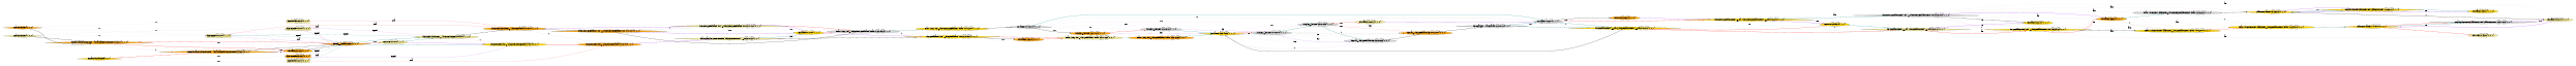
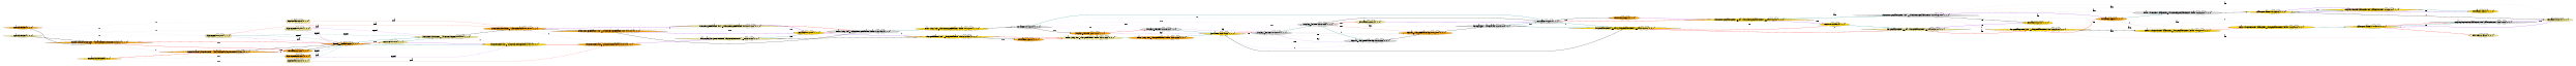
  digraph {
    rankdir=LR
    node [fillcolor=gold shape=ellipse style=filled]
    edge [arrowhead=odot color=red style=bold]
    n1 [fillcolor=khaki label="SolrDocument solrDocument1 = (SolrDocument)expected@@@9@@@['1', '1', '0']"]
    n2 [fillcolor=orange label="SolrDocument solrDocument2 = (SolrDocument)actual@@@10@@@['1', '1', '0']"]
    n3 [label="SolrInputDocument sdoc1 = (SolrInputDocument)expected@@@9@@@['0', '0', '1']"]
    n4 [fillcolor=orange label="SolrInputDocument sdoc2 = (SolrInputDocument)actual@@@10@@@['0', '0', '1']"]
    n5 [fillcolor=orange label="solrDocument1.getFieldNames().size() != solrDocument1.getFieldNames().size()@@@11@@@['1', '0', '0']" shape=diamond]
    n6 [fillcolor=khaki label="solrDocument1.getFieldNames().size() != solrDocument2.getFieldNames().size()@@@11@@@['0', '1', '0']" shape=diamond]
    n7 [fillcolor=orange label="return false@@@15@@@['0', '0', '1']"]
    n8 [fillcolor=khaki label="Iterator<String> iter1 = sdoc1.getFieldNames().iterator()@@@17@@@['0', '0', '1']"]
    n9 [fillcolor=orange label="Iterator<String> iter2 = sdoc2.getFieldNames().iterator()@@@18@@@['0', '0', '1']"]
    n10 [fillcolor=khaki label="Object actual@@@2@@@['0', '0', '1']" shape=box]
    n11 [fillcolor=orange label="expected == actual@@@6@@@['1', '1', '1']" shape=diamond]
    n12 [fillcolor=khaki label="Float.compare(sdoc1.getDocumentBoost(),sdoc2.getDocumentBoost()) != 0@@@11@@@['0', '0', '1']" shape=diamond]
    n13 [fillcolor=khaki label="return true@@@7@@@['1', '1', '1']"]
    n14 [fillcolor=lightgrey label="Object val1 = sdoc1.getFieldValues(key1)@@@22@@@['0', '0', '1']"]
    n15 [fillcolor=orange label="Object val2 = sdoc2.getFieldValues(key2)@@@23@@@['0', '0', '1']"]
    n16 [fillcolor=lightgrey label="!key1.equals(key2) || !val1.equals(val2)@@@24@@@['0', '0', '1']" shape=diamond]
    n17 [fillcolor=lightgrey label="String key1 = iter1.next()@@@20@@@['1', '1', '1']"]
    n18 [fillcolor=lightgrey label="String key2 = iter2.next()@@@21@@@['1', '1', '1']"]
    n19 [fillcolor=khaki label="return false@@@22@@@['1', '1', '0']"]
    n20 [fillcolor=lightgrey label="return false@@@25@@@['1', '1', '1']"]
    n21 [label="return false@@@32@@@['1', '1', '1']"]
    n22 [label="Iterator<SolrInputDocument> childDocsIter1 = sdoc1.getChildDocuments().iterator()@@@38@@@['0', '0', '1']"]
    n23 [label="Iterator<SolrInputDocument> childDocsIter2 = sdoc2.getChildDocuments().iterator()@@@39@@@['0', '0', '1']"]
    n24 [label="childDocsIter1.hasNext()@@@40@@@['0', '0', '1']" shape=diamond]
    n25 [label="iter1.hasNext()@@@19@@@['1', '1', '1']" shape=diamond]
    n26 [label="solrDocument1.getChildDocuments() == null || solrDocument2.getChildDocuments() == null@@@28@@@['1', '1', '0']" shape=diamond]
    n27 [label="sdoc1.getChildDocuments() == null && sdoc2.getChildDocuments() == null@@@28@@@['0', '0', '1']" shape=diamond]
    n28 [fillcolor=orange label="return true@@@26@@@['1', '1', '0']"]
    n29 [fillcolor=lightgrey label="solrDocument1.getChildDocuments().size() != solrDocument2.getChildDocuments().size()@@@31@@@['1', '1', '0']" shape=diamond]
    n30 [fillcolor=khaki label="sdoc1.getChildDocuments() == null || sdoc2.getChildDocuments() == null@@@31@@@['0', '0', '1']" shape=diamond]
    n31 [label="return true@@@29@@@['1', '1', '1']"]
    n32 [fillcolor=lightgrey label="Iterator<SolrDocument> childDocsIter2 = solrDocument2.getChildDocuments().iterator()@@@36@@@['1', '1', '0']"]
    n33 [label="childDocsIter1.hasNext()@@@37@@@['1', '1', '0']" shape=diamond]
    n34 [label="sdoc1.getChildDocuments().size() != sdoc2.getChildDocuments().size()@@@34@@@['0', '0', '1']" shape=diamond]
    n35 [fillcolor=orange label="return false@@@35@@@['1', '1', '1']"]
    n36 [fillcolor=khaki label="return false@@@42@@@['1', '1', '1']"]
    n37 [fillcolor=lightgrey label="iter1.hasNext()@@@16@@@['1', '1', '0']" shape=diamond]
    n38 [fillcolor=orange label="String key1 = iter1.next()@@@17@@@['1', '1', '0']"]
    n39 [fillcolor=lightgrey label="String key2 = iter2.next()@@@18@@@['1', '1', '0']"]
    n40 [fillcolor=khaki label="Object actual@@@2@@@['0', '1', '0']" shape=box]
    n41 [label="return false@@@12@@@['1', '1', '1']"]
    n42 [label="sdoc1.getFieldNames().size() != sdoc2.getFieldNames().size()@@@14@@@['0', '0', '1']" shape=diamond]
    n43 [fillcolor=lightgrey label="Iterator<String> iter1 = solrDocument1.getFieldNames().iterator()@@@14@@@['1', '1', '0']"]
    n44 [label="!compareSolrDocument(childDocsIter1.next(),childDocsIter2.next())@@@38@@@['1', '1', '0']" shape=diamond]
    n45 [fillcolor=orange label="!(expected instanceof SolrInputDocument) || !(actual instanceof SolrInputDocument)@@@3@@@['0', '0', '1']" shape=diamond]
    n46 [fillcolor=orange label="return false@@@4@@@['1', '1', '1']"]
    n47 [label="Iterator<String> iter2 = solrDocument2.getFieldNames().iterator()@@@15@@@['1', '1', '0']"]
    n48 [fillcolor=khaki label="compareSolrDocument['1', '0', '0']" shape=diamond]
    n49 [fillcolor=khaki label="Object expected@@@2@@@['1', '1', '0']" shape=box]
    n50 [fillcolor=orange label="!(expected instanceof SolrDocument) || !(actual instanceof SolrDocument)@@@3@@@['1', '1', '0']" shape=diamond]
    n51 [fillcolor=khaki label="Object expected@@@2@@@['1', '0', '0']" shape=box]
    n52 [fillcolor=orange label="Object expected@@@2@@@['0', '0', '1']" shape=box]
    n53 [fillcolor=khaki label="return true@@@45@@@['0', '0', '1']"]
    n54 [fillcolor=lightgrey label="!compareSolrInputDocument(childDocsIter1.next(),childDocsIter2.next())@@@41@@@['0', '0', '1']" shape=diamond]
    n55 [fillcolor=orange label="compareSolrDocument['0', '1', '0']" shape=diamond]
    n56 [label="compareSolrInputDocument['0', '0', '1']" shape=diamond]
    n57 [label="return false@@@39@@@['1', '1', '0']"]
    n1 -> n2 [color=black]
    n1 -> n3 [label=0 style=dashed]
    n2 -> n4 [color=purple label=0 style=dashed]
    n2 -> n5 [arrowhead=vee color=black]
    n2 -> n6 [color=purple]
    n3 -> n4
    n4 -> n12 [arrowhead=vee color=purple]
    n5 -> n6 [arrowhead=vee color=black label=0 style=dashed]
    n5 -> n41 [color=purple]
    n5 -> n41 [arrowhead=vee color=teal label=true style=dotted]
    n5 -> n43 [color=black]
    n6 -> n41 [color=purple]
    n6 -> n41 [arrowhead=vee color=purple label=true style=dotted]
    n6 -> n43 [arrowhead=vee]
    n7 -> n8 [arrowhead=vee]
    n8 -> n9 [color=teal]
    n9 -> n25 [arrowhead=vee color=teal]
    n10 -> n4 [arrowhead=vee label=actual style=solid]
    n10 -> n11 [arrowhead=vee color=teal label=actual style=solid]
    n11 -> n1 [arrowhead=vee color=teal]
    n11 -> n3 [color=teal]
    n11 -> n13 [color=black label=true style=dotted]
    n11 -> n13 [arrowhead=vee]
    n12 -> n41 [color=teal]
    n12 -> n41 [arrowhead=vee label=true style=dotted]
    n12 -> n42 [color=black]
    n13 -> n1 [arrowhead=vee color=teal]
    n13 -> n3 [arrowhead=vee color=purple]
    n14 -> n15 [color=black]
    n15 -> n16 [arrowhead=vee color=black]
    n16 -> n20 [arrowhead=vee color=teal]
    n16 -> n20 [arrowhead=vee color=black label=true style=dotted]
    n16 -> n27 [color=teal]
    n17 -> n14 [arrowhead=vee color=purple label=key1 style=solid]
    n17 -> n15 [arrowhead=vee color=black label=0 style=dashed]
    n17 -> n18 [arrowhead=vee color=teal]
    n18 -> n14 [color=teal]
    n18 -> n15 [label=key2 style=solid]
    n18 -> n19
    n18 -> n19 [arrowhead=vee label=true style=dotted]
-   n18 -> n20 [color=black style=dotted]
+   n18 -> n20 [color=black]
    n19 -> n20 [color=purple]
    n20 -> n26
    n20 -> n27 [arrowhead=vee color=teal]
    n20 -> n27 [color=teal label=0 style=dashed]
    n20 -> n28 [arrowhead=vee color=purple label=true style=dotted]
    n20 -> n28 [arrowhead=vee color=black]
    n22 -> n23
    n23 -> n24 [arrowhead=vee color=teal]
    n24 -> n53
    n24 -> n54 [arrowhead=vee color=teal]
    n24 -> n54 [arrowhead=vee label=true style=dotted]
    n25 -> n14 [color=purple label=0 style=dashed]
    n25 -> n14 [color=teal label=true style=dotted]
    n25 -> n15 [arrowhead=vee color=black label=true style=dotted]
    n25 -> n16 [label=true style=dotted]
    n25 -> n17 [arrowhead=vee]
    n25 -> n17 [arrowhead=vee color=teal label=true style=dotted]
    n25 -> n18 [arrowhead=vee color=purple label=true style=dotted]
    n25 -> n27 [color=black]
    n26 -> n29 [color=teal]
    n26 -> n29 [color=teal label=false style=dotted]
    n26 -> n30 [arrowhead=vee color=teal label=0 style=dashed]
    n26 -> n31 [arrowhead=vee color=purple]
    n26 -> n31 [color=purple label=true style=dotted]
    n27 -> n30
    n27 -> n31 [arrowhead=vee color=teal label=true style=dotted]
    n27 -> n31
    n28 -> n26 [arrowhead=vee color=purple]
    n29 -> n21 [color=black]
    n29 -> n21 [color=teal label=true style=dotted]
    n29 -> n32 [color=black label=false style=dotted]
    n29 -> n33 [arrowhead=vee label=false style=dotted]
    n29 -> n34 [arrowhead=vee label=0 style=dashed]
    n29 -> n35 [color=black label=false style=dotted]
    n29 -> n35 [color=purple]
    n29 -> n36 [color=purple label=false style=dotted]
    n30 -> n21 [color=purple]
    n30 -> n21 [color=black label=true style=dotted]
    n30 -> n34 [arrowhead=vee]
    n30 -> n34 [color=black label=false style=dotted]
    n31 -> n30 [color=teal]
    n32 -> n23 [color=teal label=0 style=dashed]
    n32 -> n33 [arrowhead=vee color=black]
    n33 -> n36 [arrowhead=vee color=black]
    n33 -> n44 [arrowhead=vee color=purple]
    n33 -> n44 [arrowhead=vee color=black label=true style=dotted]
    n34 -> n22 [arrowhead=vee color=black]
    n34 -> n22 [color=teal label=false style=dotted]
    n34 -> n23 [arrowhead=vee label=false style=dotted]
    n34 -> n24 [arrowhead=vee label=false style=dotted]
    n34 -> n35
    n34 -> n35 [label=true style=dotted]
    n34 -> n53 [label=false style=dotted]
    n35 -> n22 [arrowhead=vee color=black label=0 style=dashed]
    n35 -> n32 [arrowhead=vee color=teal]
    n36 -> n24 [arrowhead=vee color=purple]
    n37 -> n17 [arrowhead=vee color=purple label=true style=dotted]
    n37 -> n18 [arrowhead=vee color=teal label=true style=dotted]
    n37 -> n20 [color=teal]
    n37 -> n25 [color=purple label=true style=dotted]
    n37 -> n38 [label=true style=dotted]
    n37 -> n38 [arrowhead=vee color=black]
    n37 -> n39 [arrowhead=vee color=purple label=true style=dotted]
    n38 -> n25 [arrowhead=vee color=purple label=key1 style=solid]
    n38 -> n39 [arrowhead=vee]
    n39 -> n17 [arrowhead=vee color=purple label=key2 style=solid]
    n39 -> n25 [arrowhead=vee color=teal]
    n40 -> n2 [label=actual style=solid]
    n40 -> n11 [arrowhead=vee label=actual style=solid]
    n41 -> n42 [arrowhead=vee color=purple]
    n41 -> n43
    n42 -> n7 [arrowhead=vee color=black]
    n42 -> n7 [label=true style=dotted]
    n42 -> n8
    n43 -> n42 [color=teal label=0 style=dashed]
    n43 -> n47 [color=teal]
    n44 -> n33 [arrowhead=vee color=teal]
    n44 -> n54 [arrowhead=vee label=0 style=dashed]
    n44 -> n57 [color=teal]
    n44 -> n57 [arrowhead=vee color=teal label=true style=dotted]
    n45 -> n11 [color=black]
    n45 -> n46 [color=teal label=true style=dotted]
    n45 -> n46 [arrowhead=vee]
    n46 -> n11 [arrowhead=vee color=black]
    n47 -> n37 [color=black]
    n48 -> n49 [arrowhead=vee color=teal label=true style=dotted]
    n48 -> n50 [color=black]
    n48 -> n51 [arrowhead=vee color=black label=true style=dotted]
    n49 -> n1 [color=teal label=expected style=solid]
    n49 -> n2 [label=actual style=solid]
    n49 -> n11 [color=teal label=expected style=solid]
    n49 -> n11 [color=purple label=actual style=solid]
    n49 -> n52 [color=purple label=0 style=dashed]
    n50 -> n11
    n50 -> n45 [arrowhead=vee color=purple label=0 style=dashed]
    n50 -> n46
    n50 -> n46 [label=true style=dotted]
    n51 -> n1 [color=purple label=expected style=solid]
    n51 -> n11 [color=purple label=expected style=solid]
    n52 -> n3 [color=purple label=expected style=solid]
    n52 -> n11 [color=teal label=expected style=solid]
    n54 -> n24
    n54 -> n36 [color=purple label=true style=dotted]
    n54 -> n36 [arrowhead=vee color=purple]
    n55 -> n40 [arrowhead=vee color=purple label=true style=dotted]
    n55 -> n49 [arrowhead=vee color=purple label=true style=dotted]
    n55 -> n50 [arrowhead=vee color=black]
    n56 -> n10 [color=purple label=true style=dotted]
    n56 -> n45
    n56 -> n52 [arrowhead=vee color=black label=true style=dotted]
    n57 -> n33 [arrowhead=vee color=purple]
  }
